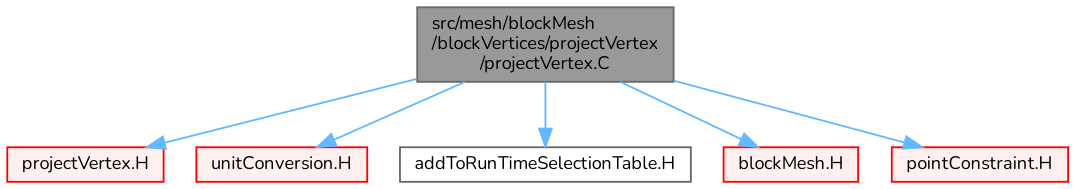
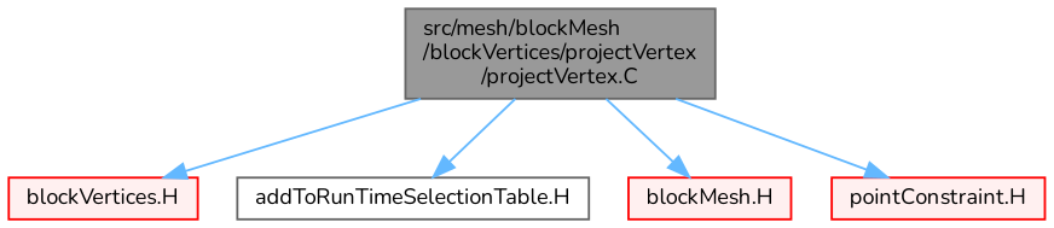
  digraph {
    fontname=Nunito
    node [color=red fillcolor="#FFF0F0" fontname=Nunito fontsize=10 shape=box style=filled]
    edge [color=steelblue1 fontname=Nunito fontsize=10 labelfontname=Helvetica labelfontsize=10 style=solid]
    n1 [color=gray40 fillcolor=grey60 fontcolor=black height=0.2 label="src/mesh/blockMesh\l/blockVertices/projectVertex\l/projectVertex.C" width=0.4]
-   n2 [height=0.2 label="projectVertex.H" width=0.4]
-   n3 [height=0.2 label="unitConversion.H" width=0.4]
+   n3 [height=0.2 label="blockVertices.H" width=0.4]
    n4 [color=grey40 fillcolor=white height=0.2 label="addToRunTimeSelectionTable.H" width=0.4]
    n5 [height=0.2 label="blockMesh.H" width=0.4]
    n6 [height=0.2 label="pointConstraint.H" width=0.4]
-   n1 -> n2
    n1 -> n3
    n1 -> n4
    n1 -> n5
    n1 -> n6
  }
